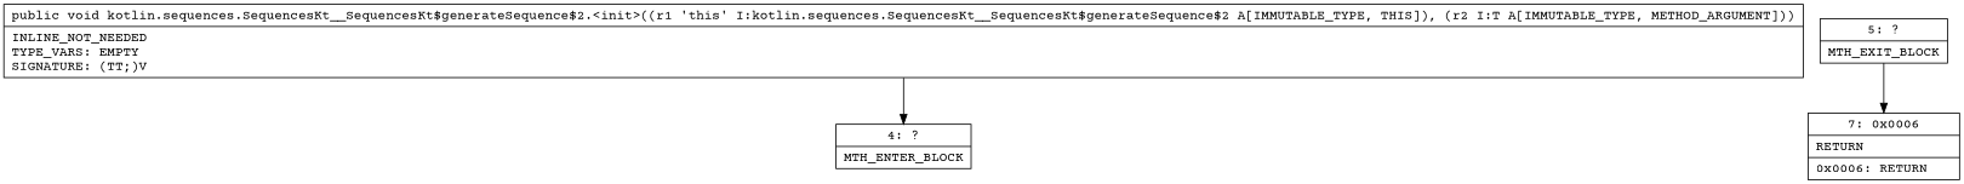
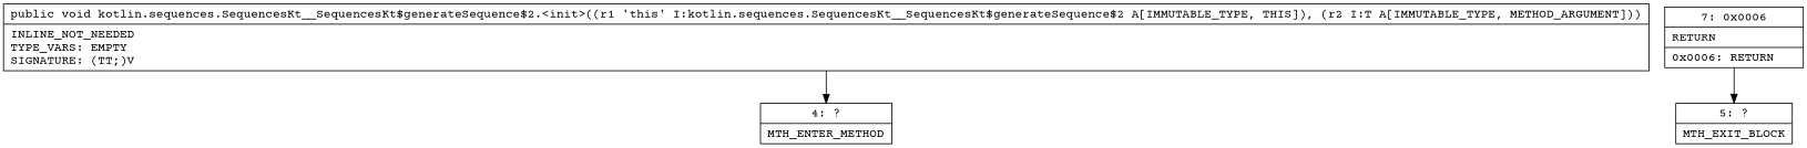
  digraph {
    fontname="Courier Prime"
    node [fontname="Courier Prime" shape=record]
    edge [fontname="Courier Prime"]
-   n1 [label="{4\:\ ?|MTH_ENTER_BLOCK\l}"]
+   n1 [label="{4\:\ ?|MTH_ENTER_METHOD\l}"]
    n2 [label="{7\:\ 0x0006|RETURN\l|0x0006: RETURN   \l}"]
    n3 [label="{5\:\ ?|MTH_EXIT_BLOCK\l}"]
    n4 [label="{public void kotlin.sequences.SequencesKt__SequencesKt$generateSequence$2.\<init\>((r1 'this' I:kotlin.sequences.SequencesKt__SequencesKt$generateSequence$2 A[IMMUTABLE_TYPE, THIS]), (r2 I:T A[IMMUTABLE_TYPE, METHOD_ARGUMENT]))  | INLINE_NOT_NEEDED\lTYPE_VARS: EMPTY\lSIGNATURE: (TT;)V\l}"]
-   n3 -> n2
+   n2 -> n3
    n4 -> n1
  }
